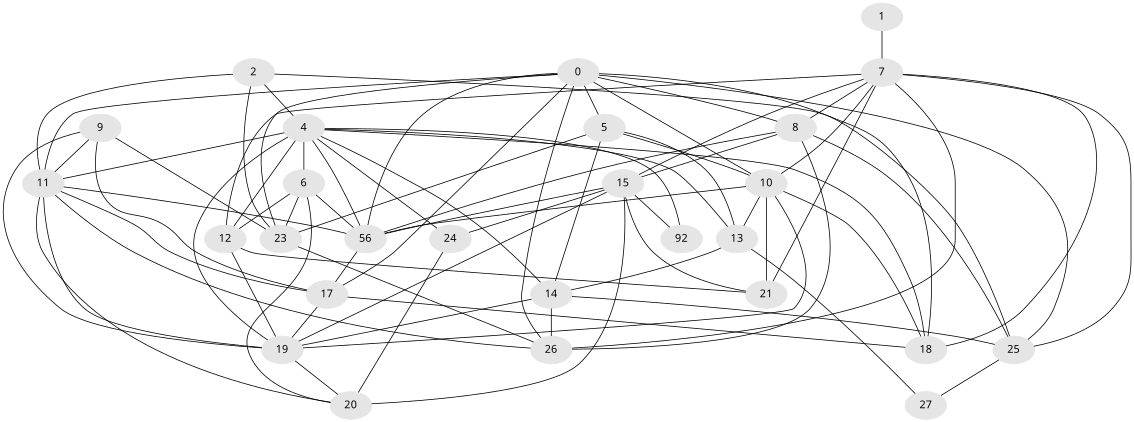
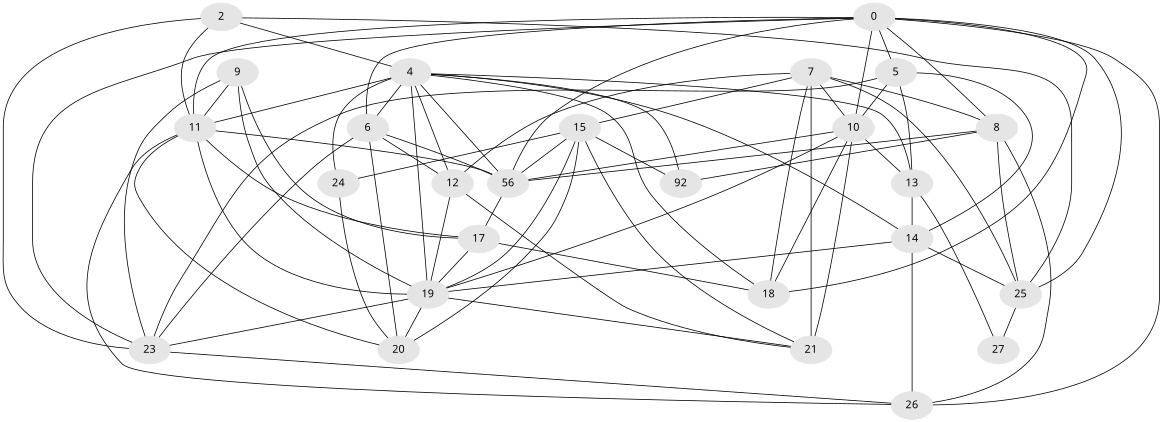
  graph {
    fontname="Noto Sans"
    node [color=gray90 fontname="Noto Sans" style=filled]
    edge [fontname="Noto Sans" weight=1.0]
-   1
    7
    26
    25
    8
    10
    18
    12
    15
    21
    2
    4
    11
    23
    6
    n16 [label=56]
    13
    14
    19
    n20 [label=92]
    24
    20
    17
    27
    n25 [label=0]
    5
    9
-   1 -- 7
-   7 -- 26
    7 -- 25
    7 -- 8 [weight=2.0]
    7 -- 10
    7 -- 18
    7 -- 12
    7 -- 15
    7 -- 21 [weight=2.0]
    25 -- 27
    8 -- 26 [weight=2.0]
    8 -- 25
-   8 -- 15
+   8 -- n20
    8 -- n16
    10 -- 18 [weight=2.0]
    10 -- 21 [weight=3.0]
    10 -- n16
    10 -- 13
    10 -- 19
    12 -- 21
    12 -- 19
    15 -- 21 [weight=2.0]
    15 -- n16
    15 -- 19
    15 -- n20
    15 -- 24
    15 -- 20 [weight=2.0]
    2 -- 25
    2 -- 4
    2 -- 11
    2 -- 23
    4 -- 18
    4 -- 12
    4 -- 11
    4 -- 6 [weight=2.0]
    4 -- n16
    4 -- 13
    4 -- 14
    4 -- 19 [weight=2.0]
    4 -- n20
    4 -- 24
    11 -- 26
    11 -- n16 [weight=2.0]
    11 -- 19 [weight=2.0]
    11 -- 20
    11 -- 17
    23 -- 26
    6 -- 12
    6 -- 23 [weight=2.0]
    6 -- n16
    6 -- 20
    n16 -- 17 [weight=2.0]
    13 -- 14
    13 -- 27
    14 -- 26 [weight=2.0]
    14 -- 25
    14 -- 19
+   19 -- 21
+   19 -- 23
    19 -- 20
    24 -- 20
    17 -- 18
    17 -- 19 [weight=2.0]
    n25 -- 26
    n25 -- 25
    n25 -- 8
    n25 -- 10
    n25 -- 18 [weight=2.0]
    n25 -- 11
    n25 -- 23 [weight=2.0]
-   n25 -- 17
+   n25 -- 6
    n25 -- n16
    n25 -- 5
    5 -- 10 [weight=2.0]
    5 -- 23
    5 -- 13
    5 -- 14
    9 -- 11
    9 -- 23
    9 -- 19
    9 -- 17
  }
